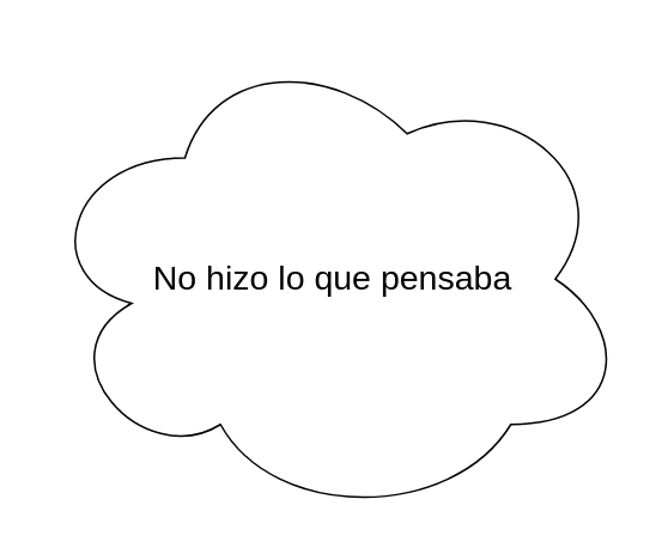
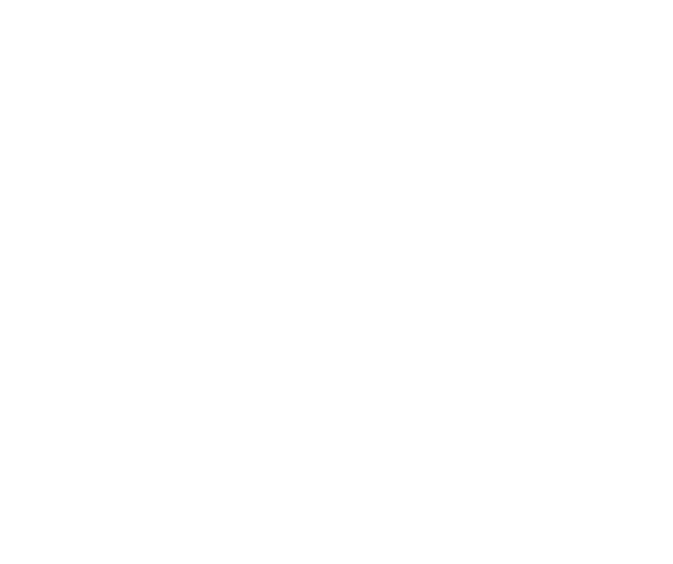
  <mxCell id="0" />
  <mxCell id="1" parent="0" />
- <mxCell id="2" value="&lt;font style=&quot;font-size: 19px;&quot;&gt;No hizo lo que pensaba&lt;/font&gt;" style="ellipse;shape=cloud;whiteSpace=wrap;html=1;align=center;" vertex="1" parent="1"><mxGeometry x="20" y="20" width="330" height="270" as="geometry" /></mxCell>
